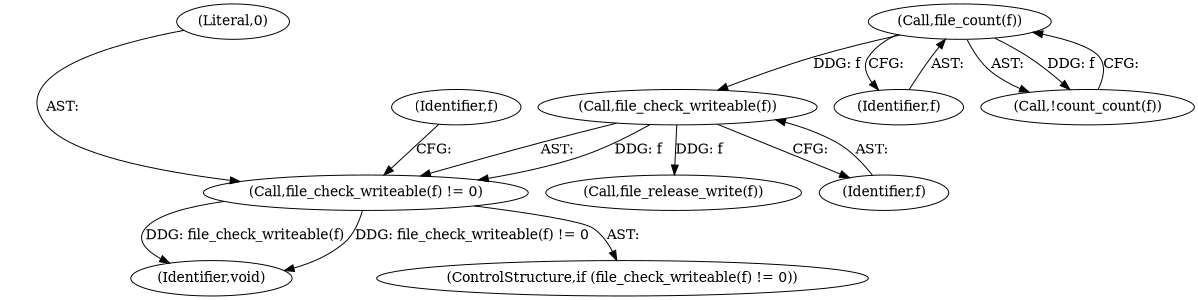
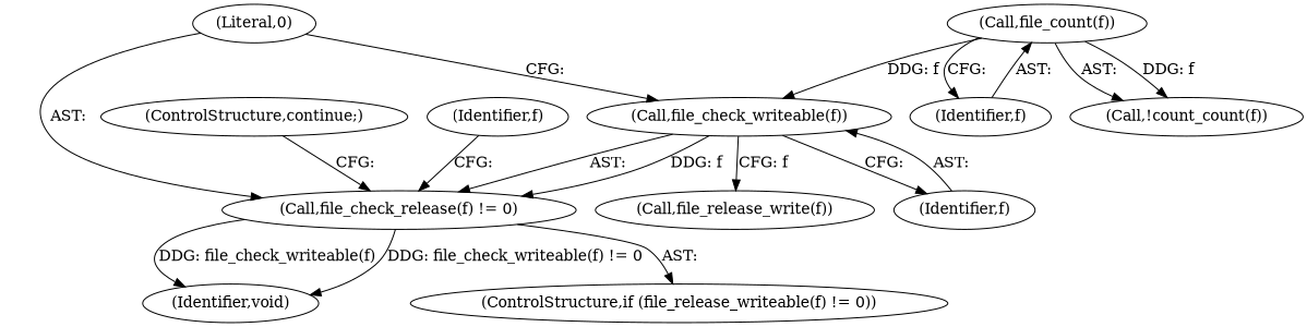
  digraph {
-   n1 [label="(Call,file_check_writeable(f) != 0)"]
+   n1 [label="(Call,file_check_release(f) != 0)"]
    n2 [label="(Identifier,void)"]
-   n3 [label="(ControlStructure,if (file_check_writeable(f) != 0))"]
+   n3 [label="(ControlStructure,if (file_release_writeable(f) != 0))"]
    n4 [label="(Literal,0)"]
    n5 [label="(Call,file_check_writeable(f))"]
    n6 [label="(Call,file_release_write(f))"]
    n7 [label="(Identifier,f)"]
    n8 [label="(Call,file_count(f))"]
    n9 [label="(Identifier,f)"]
    n10 [label="(Call,!count_count(f))"]
+   n11 [label="(ControlStructure,continue;)"]
    n12 [label="(Identifier,f)"]
    n1 -> n2 [label="DDG: file_check_writeable(f)"]
    n1 -> n2 [label="DDG: file_check_writeable(f) != 0"]
    n1 -> n3 [label="AST: "]
    n4 -> n1 [label="AST: "]
+   n4 -> n5 [label="CFG: "]
    n5 -> n1 [label="AST: "]
    n5 -> n1 [label="DDG: f"]
-   n5 -> n6 [label="DDG: f"]
+   n5 -> n6 [label="CFG: f"]
    n5 -> n7 [label="CFG: "]
    n7 -> n5 [label="AST: "]
    n8 -> n5 [label="DDG: f"]
    n8 -> n9 [label="CFG: "]
    n8 -> n10 [label="AST: "]
    n8 -> n10 [label="DDG: f"]
    n9 -> n8 [label="AST: "]
-   n10 -> n8 [label="CFG: "]
+   n11 -> n1 [label="CFG: "]
    n12 -> n1 [label="CFG: "]
  }
